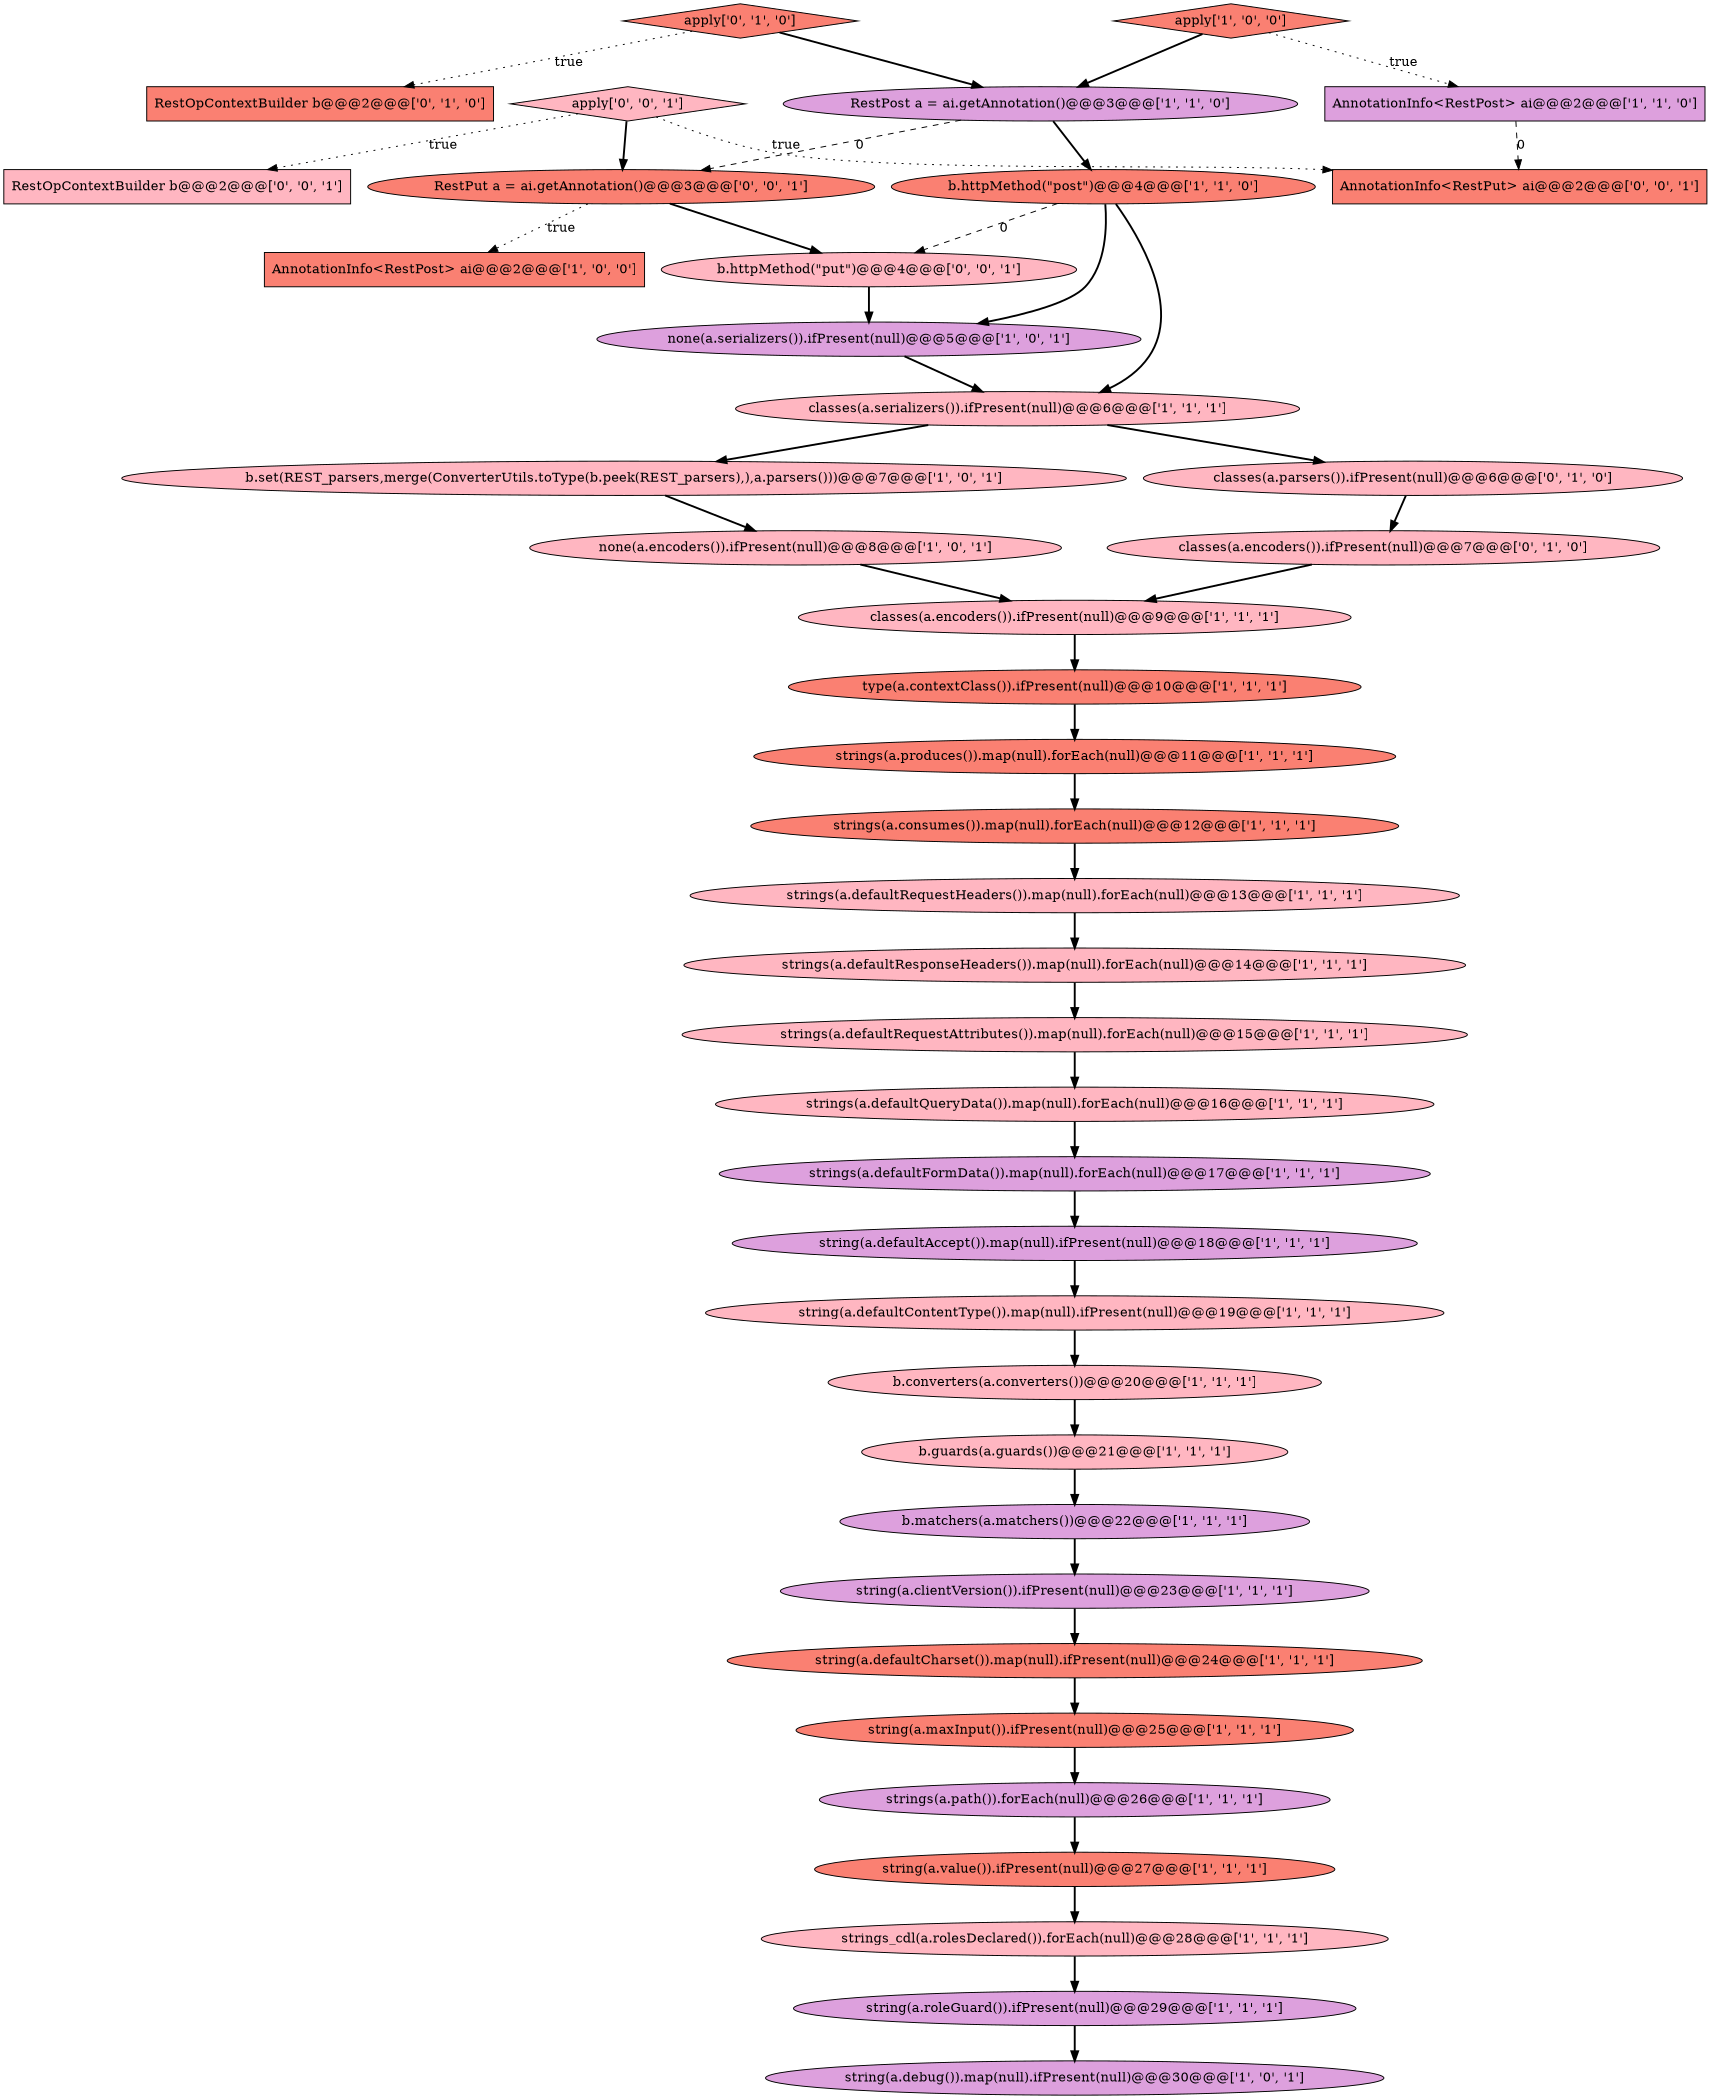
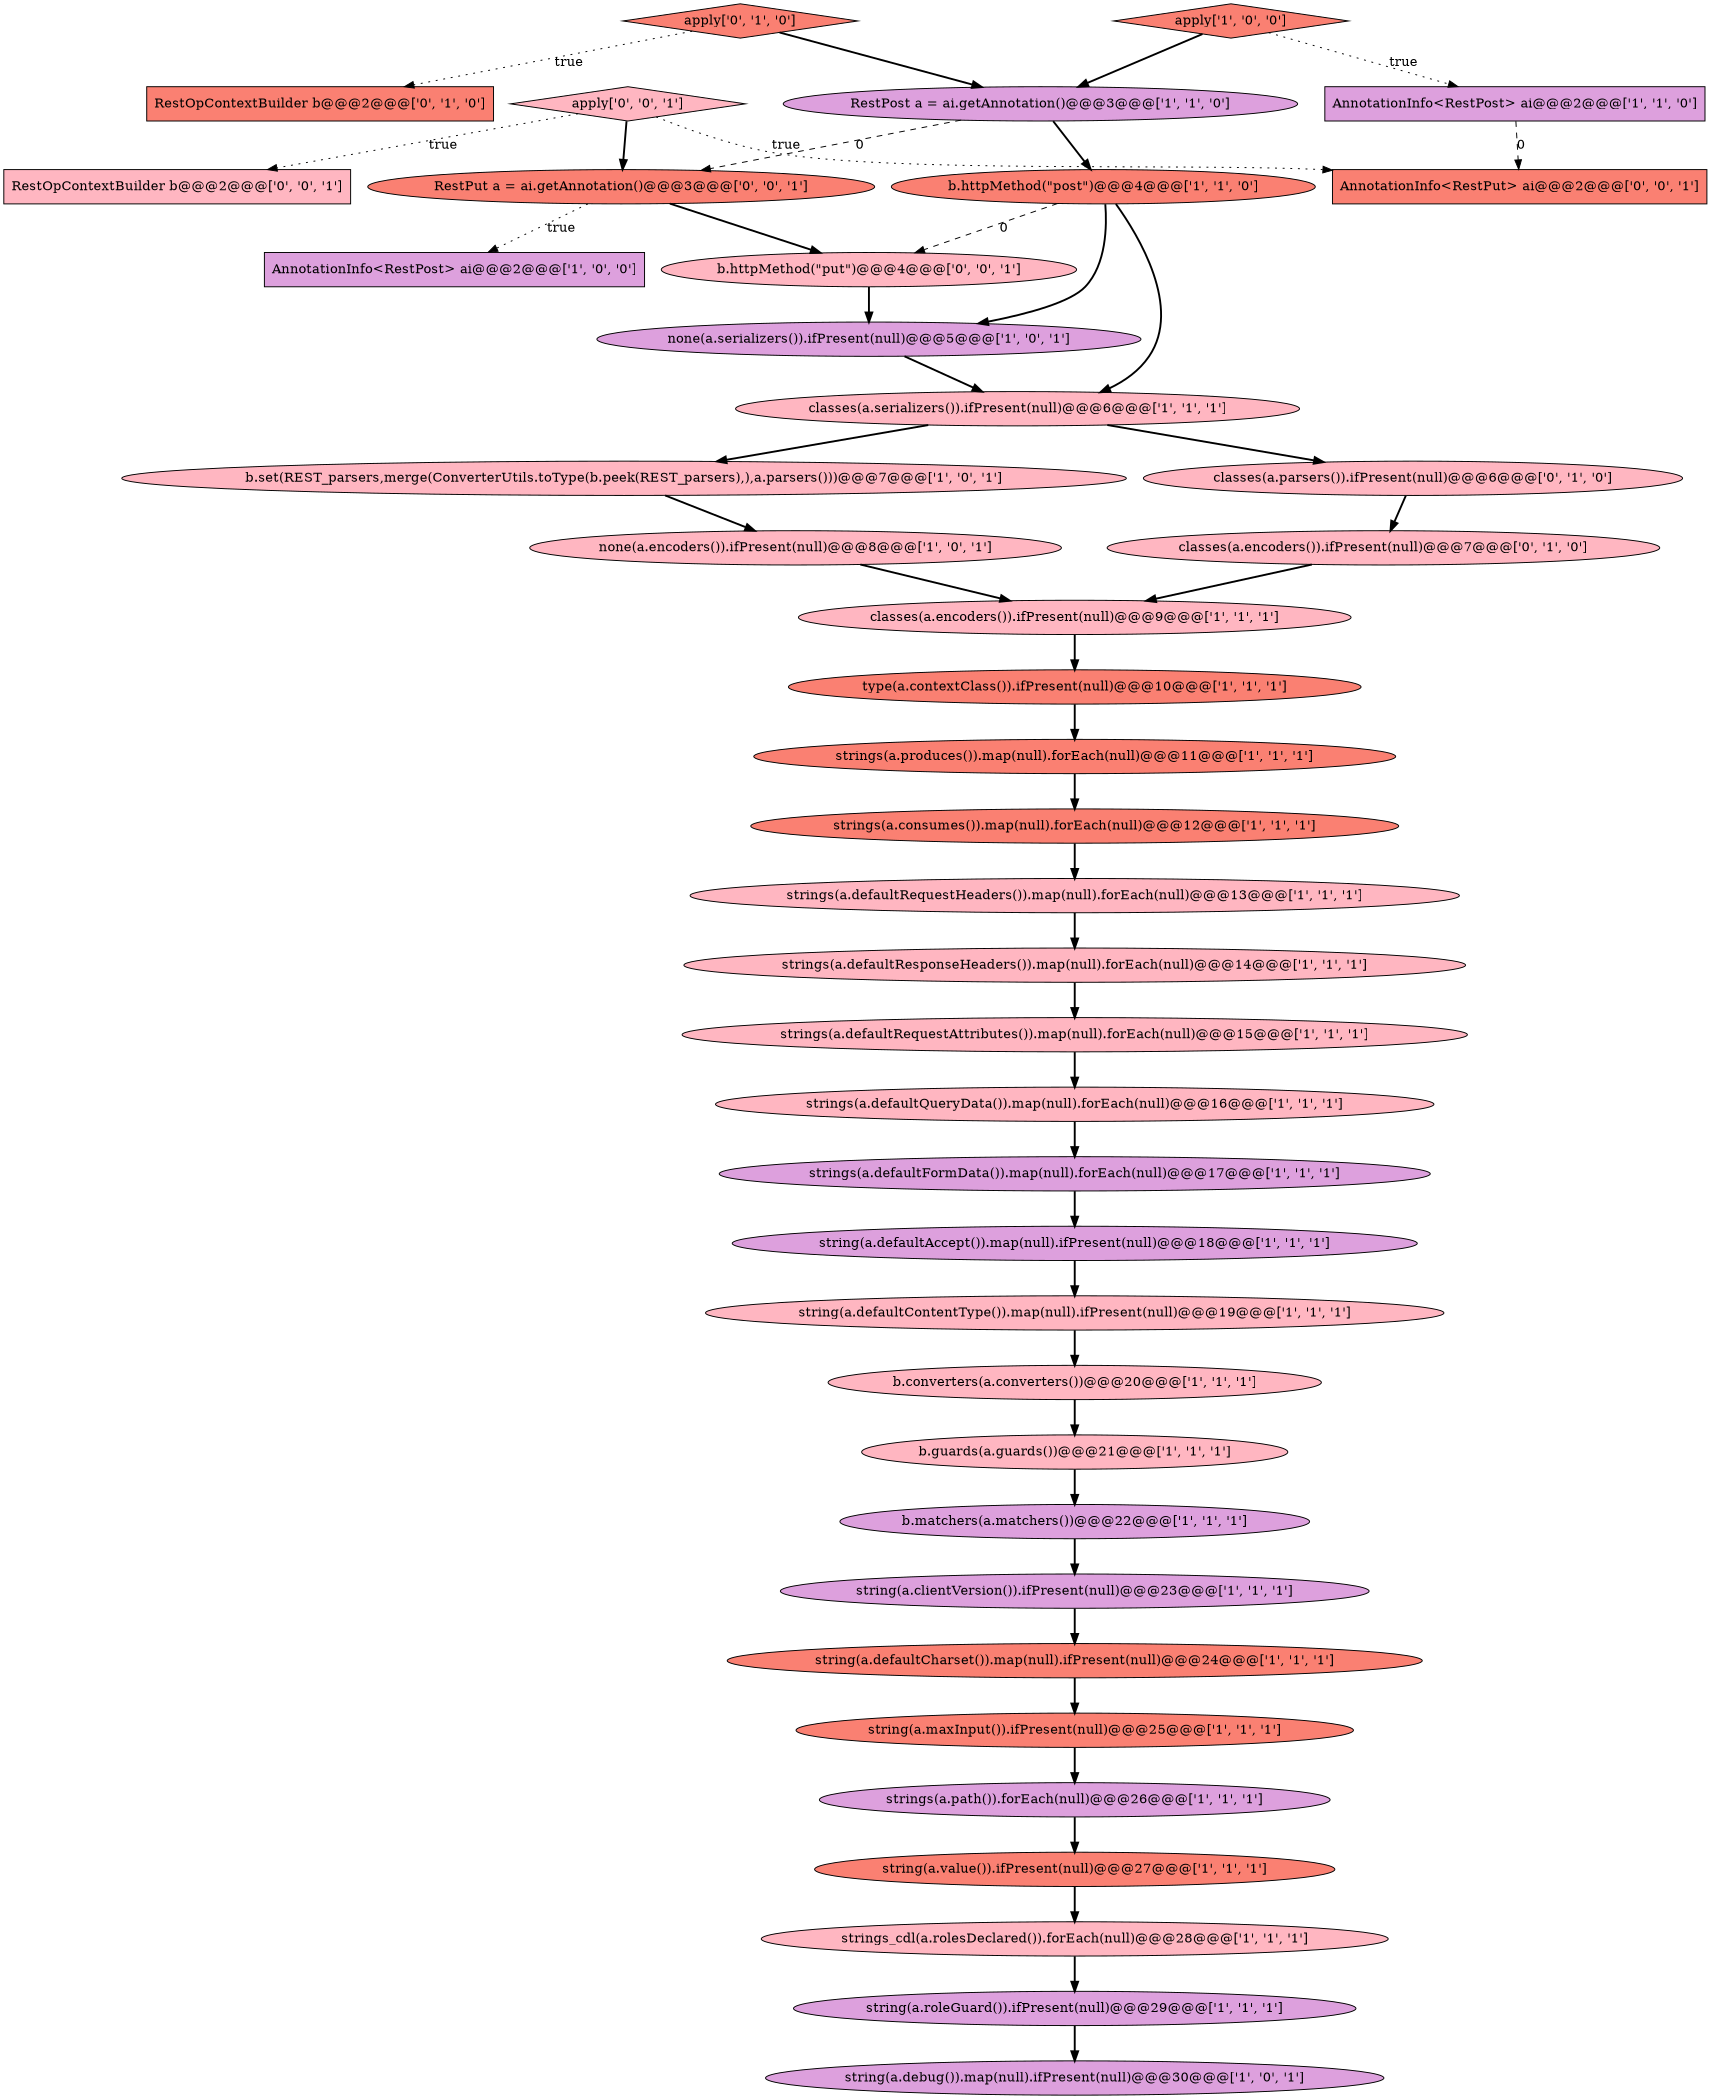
  digraph {
    fontname="DejaVu Serif"
    node [fillcolor=lightpink fontname="DejaVu Serif" shape=ellipse style=filled]
    edge [fontname="DejaVu Serif" style=bold]
    n1 [label="string(a.defaultContentType()).map(null).ifPresent(null)@@@19@@@['1', '1', '1']"]
    n2 [label="b.converters(a.converters())@@@20@@@['1', '1', '1']"]
    n3 [label="b.guards(a.guards())@@@21@@@['1', '1', '1']"]
-   n4 [fillcolor=salmon label="AnnotationInfo<RestPost> ai@@@2@@@['1', '0', '0']" shape=box]
+   n4 [fillcolor=plum label="AnnotationInfo<RestPost> ai@@@2@@@['1', '0', '0']" shape=box]
    n5 [fillcolor=salmon label="RestPut a = ai.getAnnotation()@@@3@@@['0', '0', '1']"]
    n6 [label="b.httpMethod(\"put\")@@@4@@@['0', '0', '1']"]
    n7 [fillcolor=plum label="none(a.serializers()).ifPresent(null)@@@5@@@['1', '0', '1']"]
    n8 [fillcolor=plum label="string(a.clientVersion()).ifPresent(null)@@@23@@@['1', '1', '1']"]
    n9 [fillcolor=salmon label="string(a.defaultCharset()).map(null).ifPresent(null)@@@24@@@['1', '1', '1']"]
    n10 [fillcolor=salmon label="string(a.maxInput()).ifPresent(null)@@@25@@@['1', '1', '1']"]
    n11 [label="strings(a.defaultRequestAttributes()).map(null).forEach(null)@@@15@@@['1', '1', '1']"]
    n12 [label="strings(a.defaultQueryData()).map(null).forEach(null)@@@16@@@['1', '1', '1']"]
    n13 [fillcolor=plum label="strings(a.defaultFormData()).map(null).forEach(null)@@@17@@@['1', '1', '1']"]
    n14 [label="strings(a.defaultRequestHeaders()).map(null).forEach(null)@@@13@@@['1', '1', '1']"]
    n15 [label="strings(a.defaultResponseHeaders()).map(null).forEach(null)@@@14@@@['1', '1', '1']"]
    n16 [fillcolor=salmon label="apply['0', '1', '0']" shape=diamond]
    n17 [fillcolor=plum label="RestPost a = ai.getAnnotation()@@@3@@@['1', '1', '0']"]
    n18 [fillcolor=salmon label="RestOpContextBuilder b@@@2@@@['0', '1', '0']" shape=box]
    n19 [fillcolor=salmon label="b.httpMethod(\"post\")@@@4@@@['1', '1', '0']"]
    n20 [fillcolor=plum label="AnnotationInfo<RestPost> ai@@@2@@@['1', '1', '0']" shape=box]
    n21 [fillcolor=salmon label="AnnotationInfo<RestPut> ai@@@2@@@['0', '0', '1']" shape=box]
    n22 [label="classes(a.serializers()).ifPresent(null)@@@6@@@['1', '1', '1']"]
    n23 [fillcolor=plum label="string(a.defaultAccept()).map(null).ifPresent(null)@@@18@@@['1', '1', '1']"]
    n24 [label="b.set(REST_parsers,merge(ConverterUtils.toType(b.peek(REST_parsers),),a.parsers()))@@@7@@@['1', '0', '1']"]
    n25 [label="none(a.encoders()).ifPresent(null)@@@8@@@['1', '0', '1']"]
    n26 [label="classes(a.encoders()).ifPresent(null)@@@9@@@['1', '1', '1']"]
    n27 [fillcolor=plum label="strings(a.path()).forEach(null)@@@26@@@['1', '1', '1']"]
    n28 [fillcolor=salmon label="string(a.value()).ifPresent(null)@@@27@@@['1', '1', '1']"]
    n29 [label="strings_cdl(a.rolesDeclared()).forEach(null)@@@28@@@['1', '1', '1']"]
    n30 [fillcolor=plum label="b.matchers(a.matchers())@@@22@@@['1', '1', '1']"]
    n31 [fillcolor=salmon label="type(a.contextClass()).ifPresent(null)@@@10@@@['1', '1', '1']"]
    n32 [fillcolor=salmon label="strings(a.produces()).map(null).forEach(null)@@@11@@@['1', '1', '1']"]
    n33 [fillcolor=plum label="string(a.roleGuard()).ifPresent(null)@@@29@@@['1', '1', '1']"]
    n34 [fillcolor=plum label="string(a.debug()).map(null).ifPresent(null)@@@30@@@['1', '0', '1']"]
    n35 [label="classes(a.parsers()).ifPresent(null)@@@6@@@['0', '1', '0']"]
    n36 [label="classes(a.encoders()).ifPresent(null)@@@7@@@['0', '1', '0']"]
    n37 [fillcolor=salmon label="strings(a.consumes()).map(null).forEach(null)@@@12@@@['1', '1', '1']"]
    n38 [label="RestOpContextBuilder b@@@2@@@['0', '0', '1']" shape=box]
    n39 [fillcolor=salmon label="apply['1', '0', '0']" shape=diamond]
    n40 [label="apply['0', '0', '1']" shape=diamond]
    n1 -> n2
    n2 -> n3
    n3 -> n30
    n5 -> n4 [label=true style=dotted]
    n5 -> n6
    n6 -> n7
    n7 -> n22
    n8 -> n9
    n9 -> n10
    n10 -> n27
    n11 -> n12
    n12 -> n13
    n13 -> n23
    n14 -> n15
    n15 -> n11
    n16 -> n17
    n16 -> n18 [label=true style=dotted]
    n17 -> n5 [label=0 style=dashed]
    n17 -> n19
    n19 -> n6 [label=0 style=dashed]
    n19 -> n7
    n19 -> n22
    n20 -> n21 [label=0 style=dashed]
    n22 -> n24
    n22 -> n35
    n23 -> n1
    n24 -> n25
    n25 -> n26
    n26 -> n31
    n27 -> n28
    n28 -> n29
    n29 -> n33
    n30 -> n8
    n31 -> n32
    n32 -> n37
    n33 -> n34
    n35 -> n36
    n36 -> n26
    n37 -> n14
    n39 -> n17
    n39 -> n20 [label=true style=dotted]
    n40 -> n5
    n40 -> n21 [label=true style=dotted]
    n40 -> n38 [label=true style=dotted]
  }
